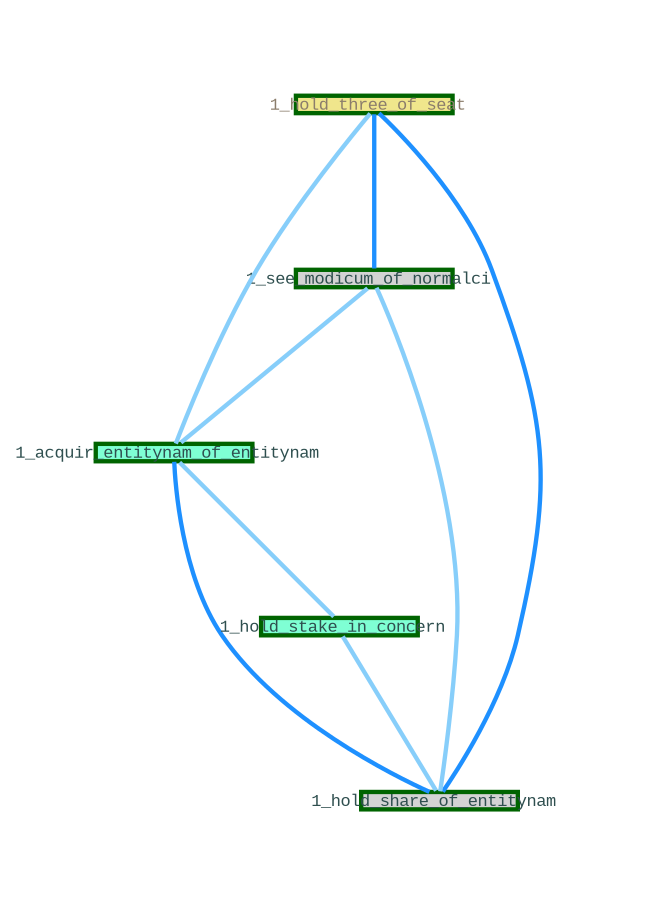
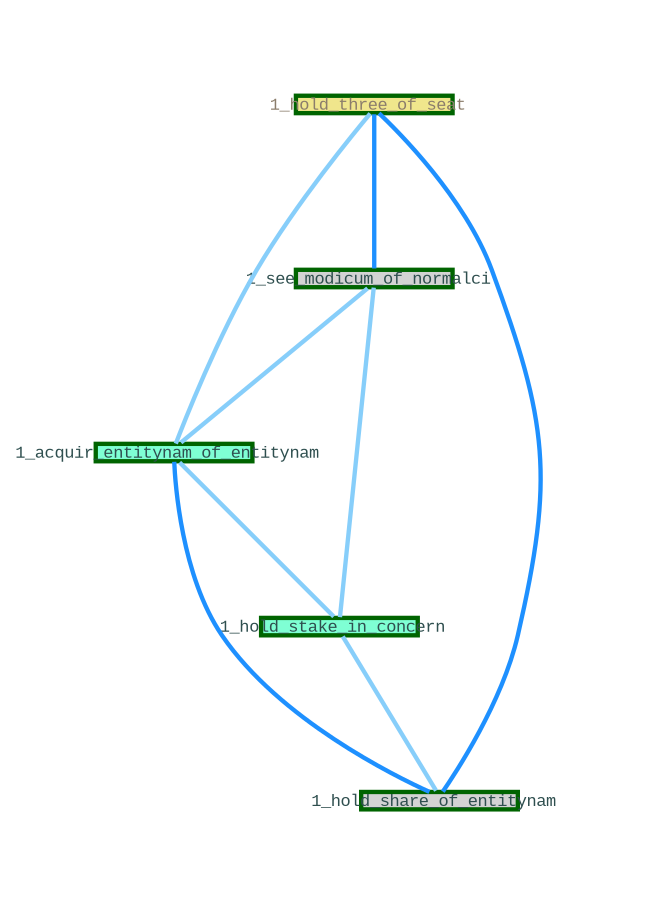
  graph {
    fontname="Liberation Mono"
    node [color=darkgreen fillcolor=lightgrey fixedsize=true fontcolor="#2f4f4f" fontname="Liberation Mono" fontsize=4 shape=polygon style=filled]
    edge [color="#87cefa" fontname="Liberation Mono" w=1]
    "1_hold_three_of_seat " [fillcolor=khaki fontcolor="#8b7d6b" height=.06 width=.5]
    "1_see_modicum_of_normalci " [height=.06 width=.5]
    "1_acquir_entitynam_of_entitynam " [fillcolor=aquamarine height=.06 width=.5]
    "1_hold_share_of_entitynam " [height=.06 width=.5]
    "1_hold_stake_in_concern " [fillcolor=aquamarine height=.06 width=.5]
    subgraph sub_1 {
      "1_hold_three_of_seat "
    }
    subgraph sub_2 {
    }
    "1_hold_three_of_seat " -- "1_see_modicum_of_normalci " [color="#1e90ff"]
    "1_hold_three_of_seat " -- "1_acquir_entitynam_of_entitynam "
    "1_hold_three_of_seat " -- "1_hold_share_of_entitynam " [color="#1e90ff" w=2]
    "1_see_modicum_of_normalci " -- "1_acquir_entitynam_of_entitynam "
-   "1_see_modicum_of_normalci " -- "1_hold_share_of_entitynam "
+   "1_see_modicum_of_normalci " -- "1_hold_stake_in_concern "
    "1_acquir_entitynam_of_entitynam " -- "1_hold_share_of_entitynam " [color="#1e90ff" w=2]
    "1_acquir_entitynam_of_entitynam " -- "1_hold_stake_in_concern "
    "1_hold_stake_in_concern " -- "1_hold_share_of_entitynam "
  }
